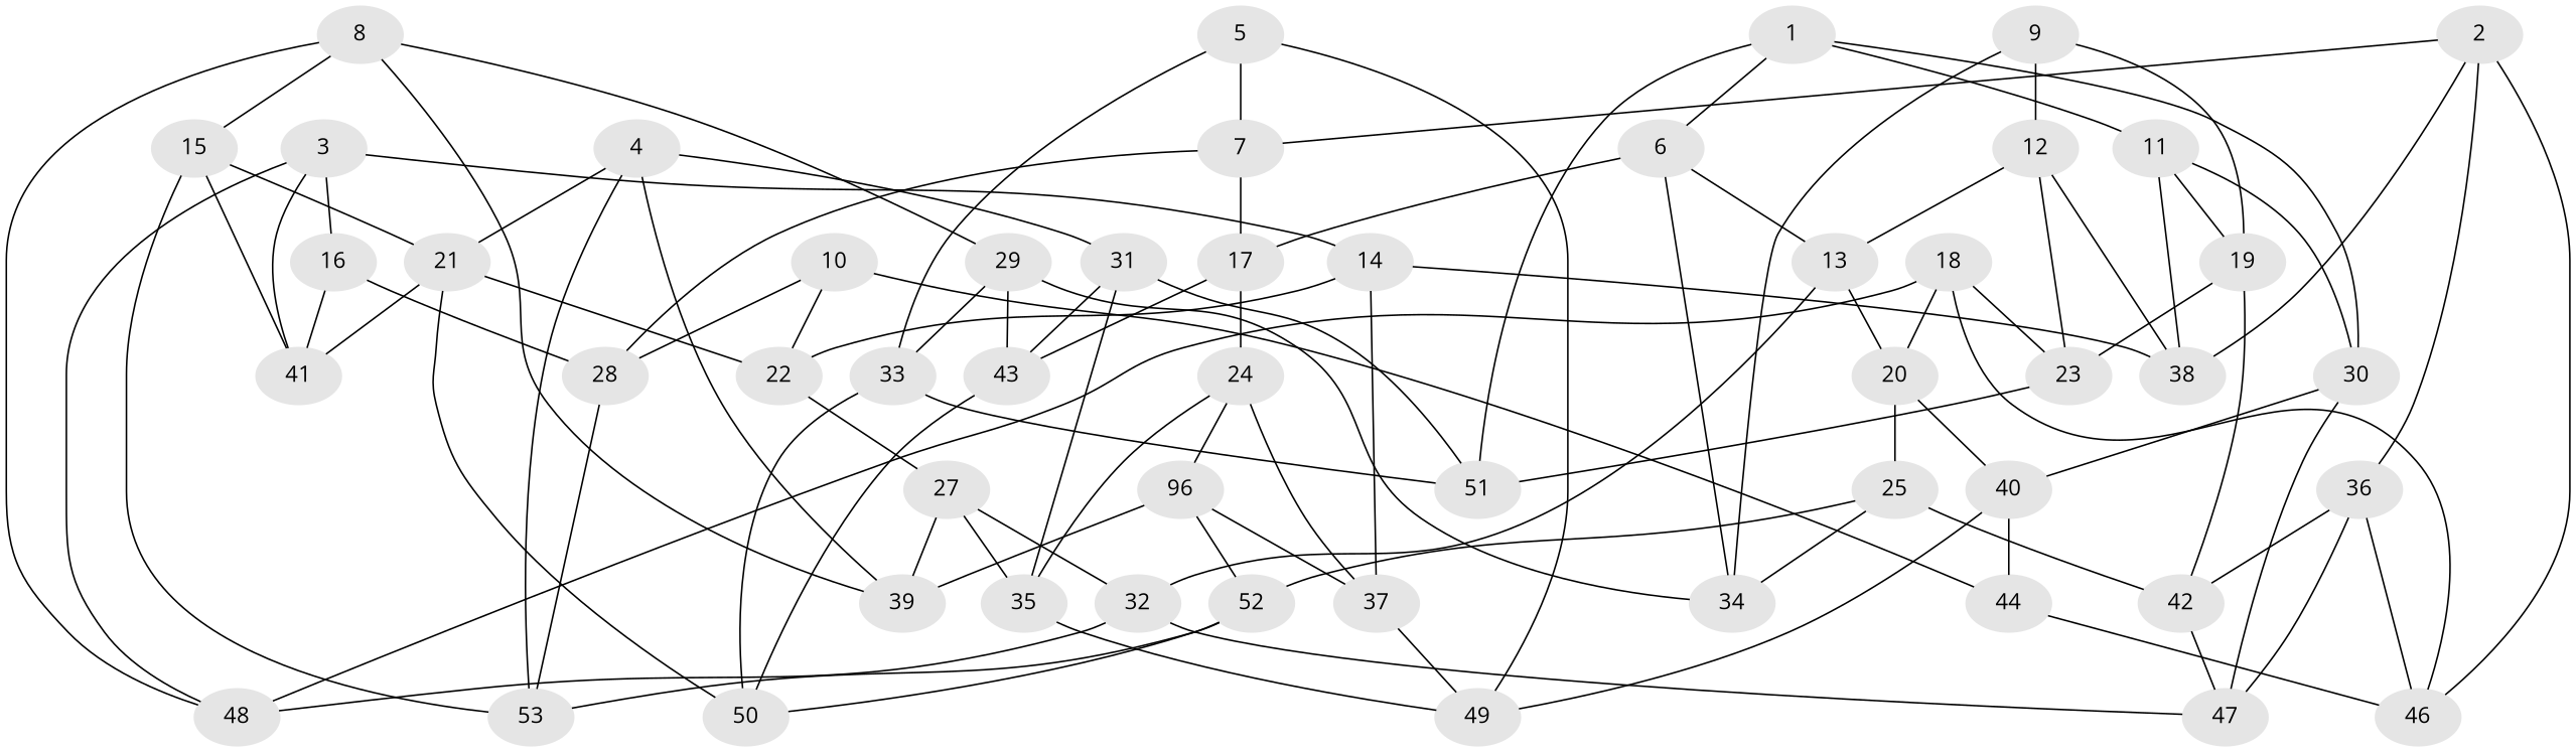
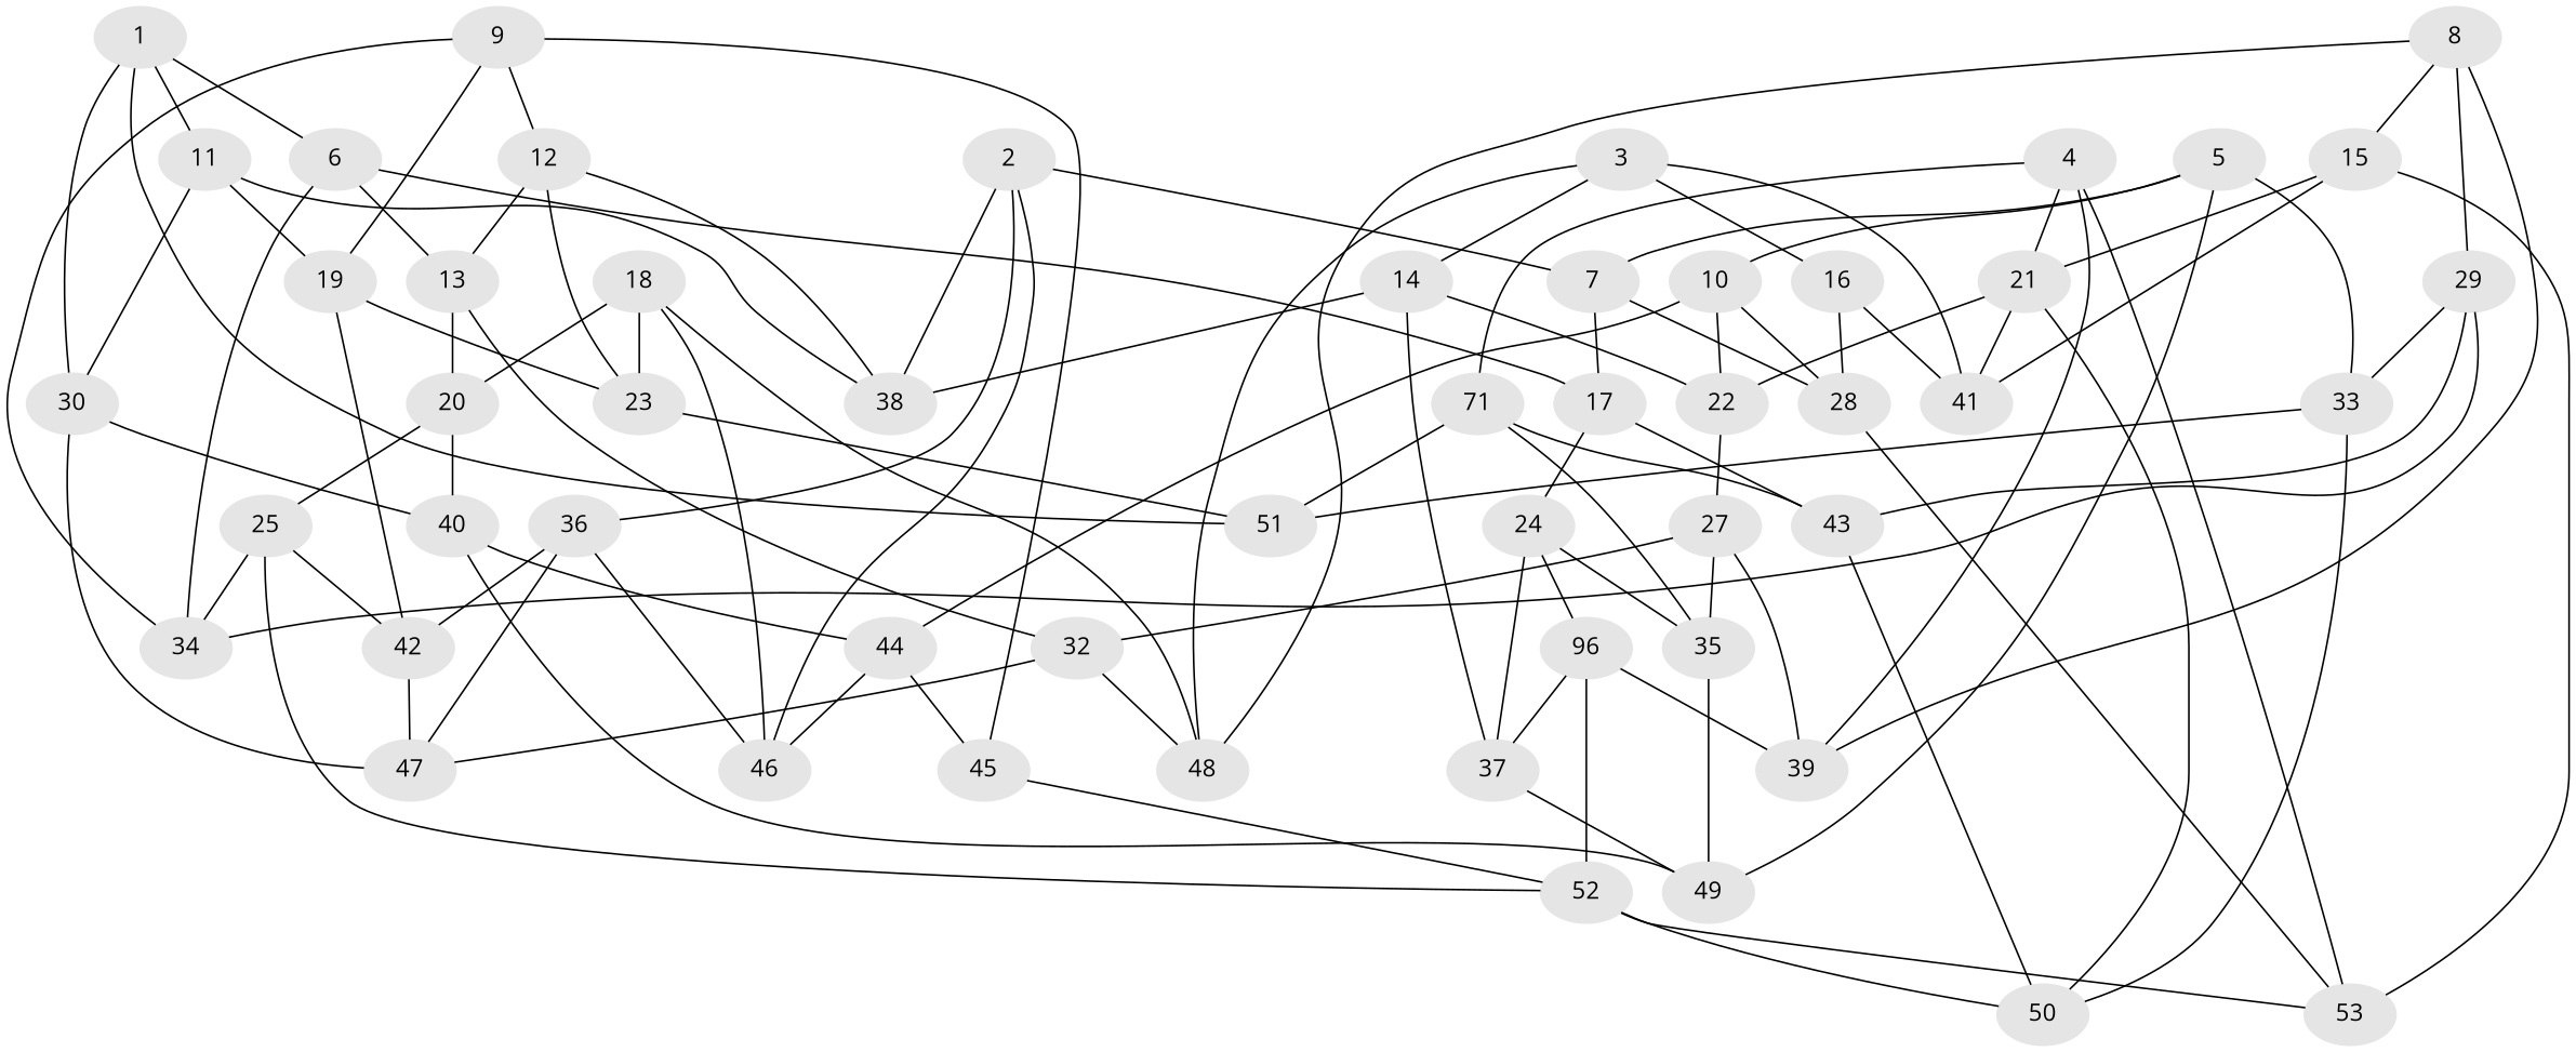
  graph {
    fontname="Open Sans"
    node [color=gray90 fontname="Open Sans" style=filled]
    edge [fontname="Open Sans"]
    1
    6
    11
    30
    51
    13
    17
    34
    38
    19
    40
    47
    2
    7
    36
    46
    28
    42
    3
    14
    16
    41
    48
    22
    37
    4
-   31
+   31 [label=71]
    39
    53
    21
    43
    35
    5
    10
    33
    49
    44
    50
    20
    32
    24
    8
    15
    29
    9
    12
+   45
    23
    52
    27
    25
    n52 [label=96]
    18
    1 -- 6
    1 -- 11
    1 -- 30
    1 -- 51
    6 -- 13
    6 -- 17
    6 -- 34
    11 -- 30
    11 -- 38
    11 -- 19
    30 -- 40
    30 -- 47
    13 -- 20
    13 -- 32
    17 -- 43
    17 -- 24
    19 -- 42
    19 -- 23
    40 -- 49
    40 -- 44
    2 -- 38
    2 -- 7
    2 -- 36
    2 -- 46
    7 -- 17
    7 -- 28
    36 -- 47
    36 -- 46
    36 -- 42
    28 -- 53
    42 -- 47
    3 -- 14
    3 -- 16
    3 -- 41
    3 -- 48
    14 -- 38
    14 -- 22
    14 -- 37
    16 -- 28
    16 -- 41
    22 -- 27
    37 -- 49
    4 -- 31
    4 -- 39
    4 -- 53
    4 -- 21
    31 -- 51
    31 -- 43
    31 -- 35
    21 -- 41
    21 -- 22
    21 -- 50
    43 -- 50
    35 -- 49
    5 -- 7
+   5 -- 10
    5 -- 33
    5 -- 49
    10 -- 28
    10 -- 22
    10 -- 44
    33 -- 51
    33 -- 50
    44 -- 46
+   44 -- 45
    20 -- 40
    20 -- 25
    32 -- 47
    32 -- 48
    24 -- 37
    24 -- 35
    24 -- n52
    8 -- 48
    8 -- 39
    8 -- 15
    8 -- 29
    15 -- 41
    15 -- 53
    15 -- 21
    29 -- 34
    29 -- 43
    29 -- 33
    9 -- 34
    9 -- 19
    9 -- 12
+   9 -- 45
    12 -- 13
    12 -- 38
    12 -- 23
+   45 -- 52
    23 -- 51
    52 -- 53
    52 -- 50
    27 -- 39
    27 -- 35
    27 -- 32
    25 -- 34
    25 -- 42
    25 -- 52
    n52 -- 37
    n52 -- 39
    n52 -- 52
    18 -- 46
    18 -- 48
    18 -- 20
    18 -- 23
  }
